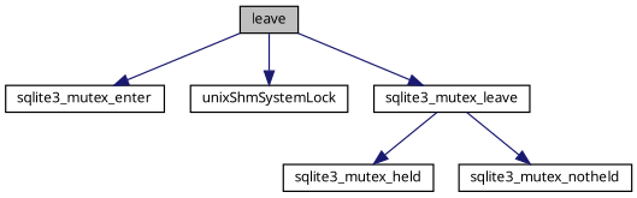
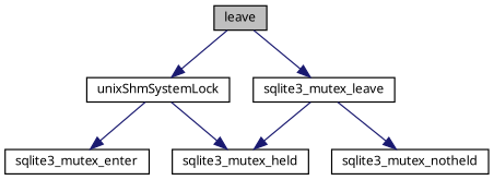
  digraph {
    fontname="Noto Sans"
    rankdir=TB
    node [color=black fillcolor=white fontname="Noto Sans" fontsize=10 shape=record style=filled]
    edge [color=midnightblue fontname="Noto Sans" fontsize=10 labelfontname=FreeSans labelfontsize=10 style=solid]
    n1 [fillcolor=grey75 fontcolor=black height=0.2 label=leave width=0.4]
    n2 [height=0.2 label=sqlite3_mutex_enter width=0.4]
    n3 [height=0.2 label=unixShmSystemLock width=0.4]
    n4 [height=0.2 label=sqlite3_mutex_leave width=0.4]
    n5 [height=0.2 label=sqlite3_mutex_held width=0.4]
    n6 [height=0.2 label=sqlite3_mutex_notheld width=0.4]
-   n1 -> n2
+   n3 -> n2
    n1 -> n3
    n1 -> n4
+   n3 -> n5
    n4 -> n5
    n4 -> n6
  }
